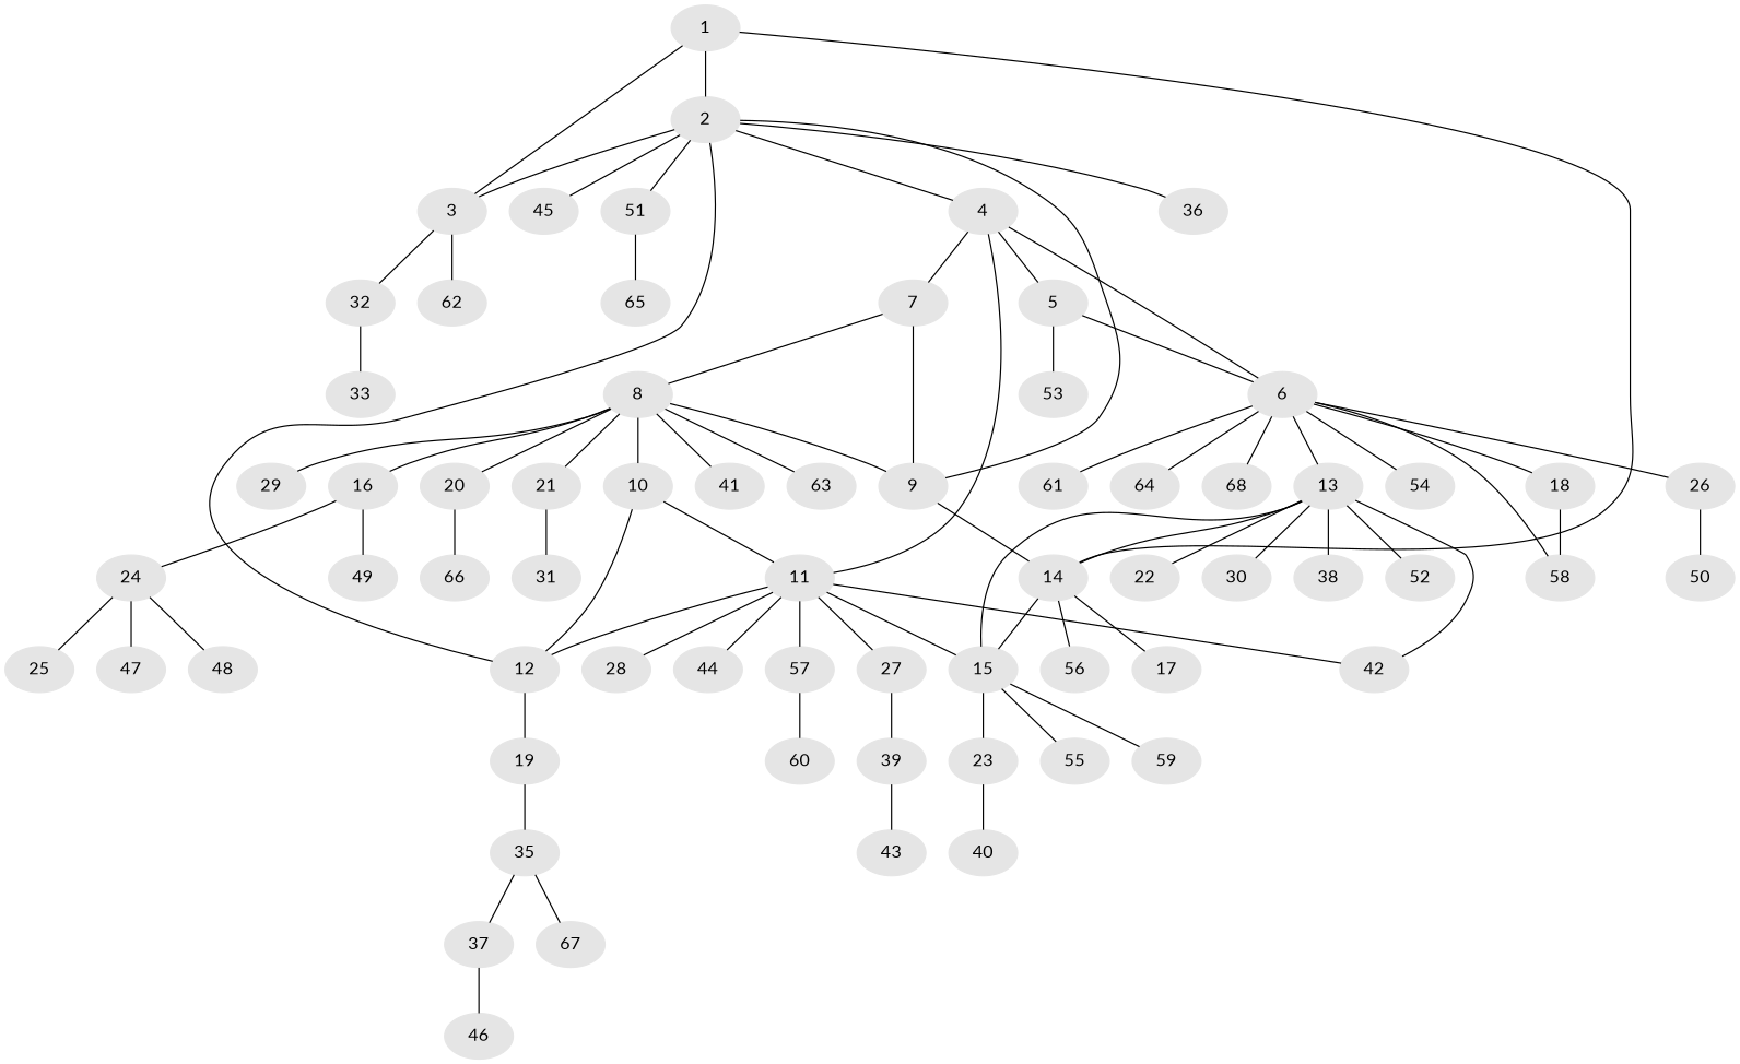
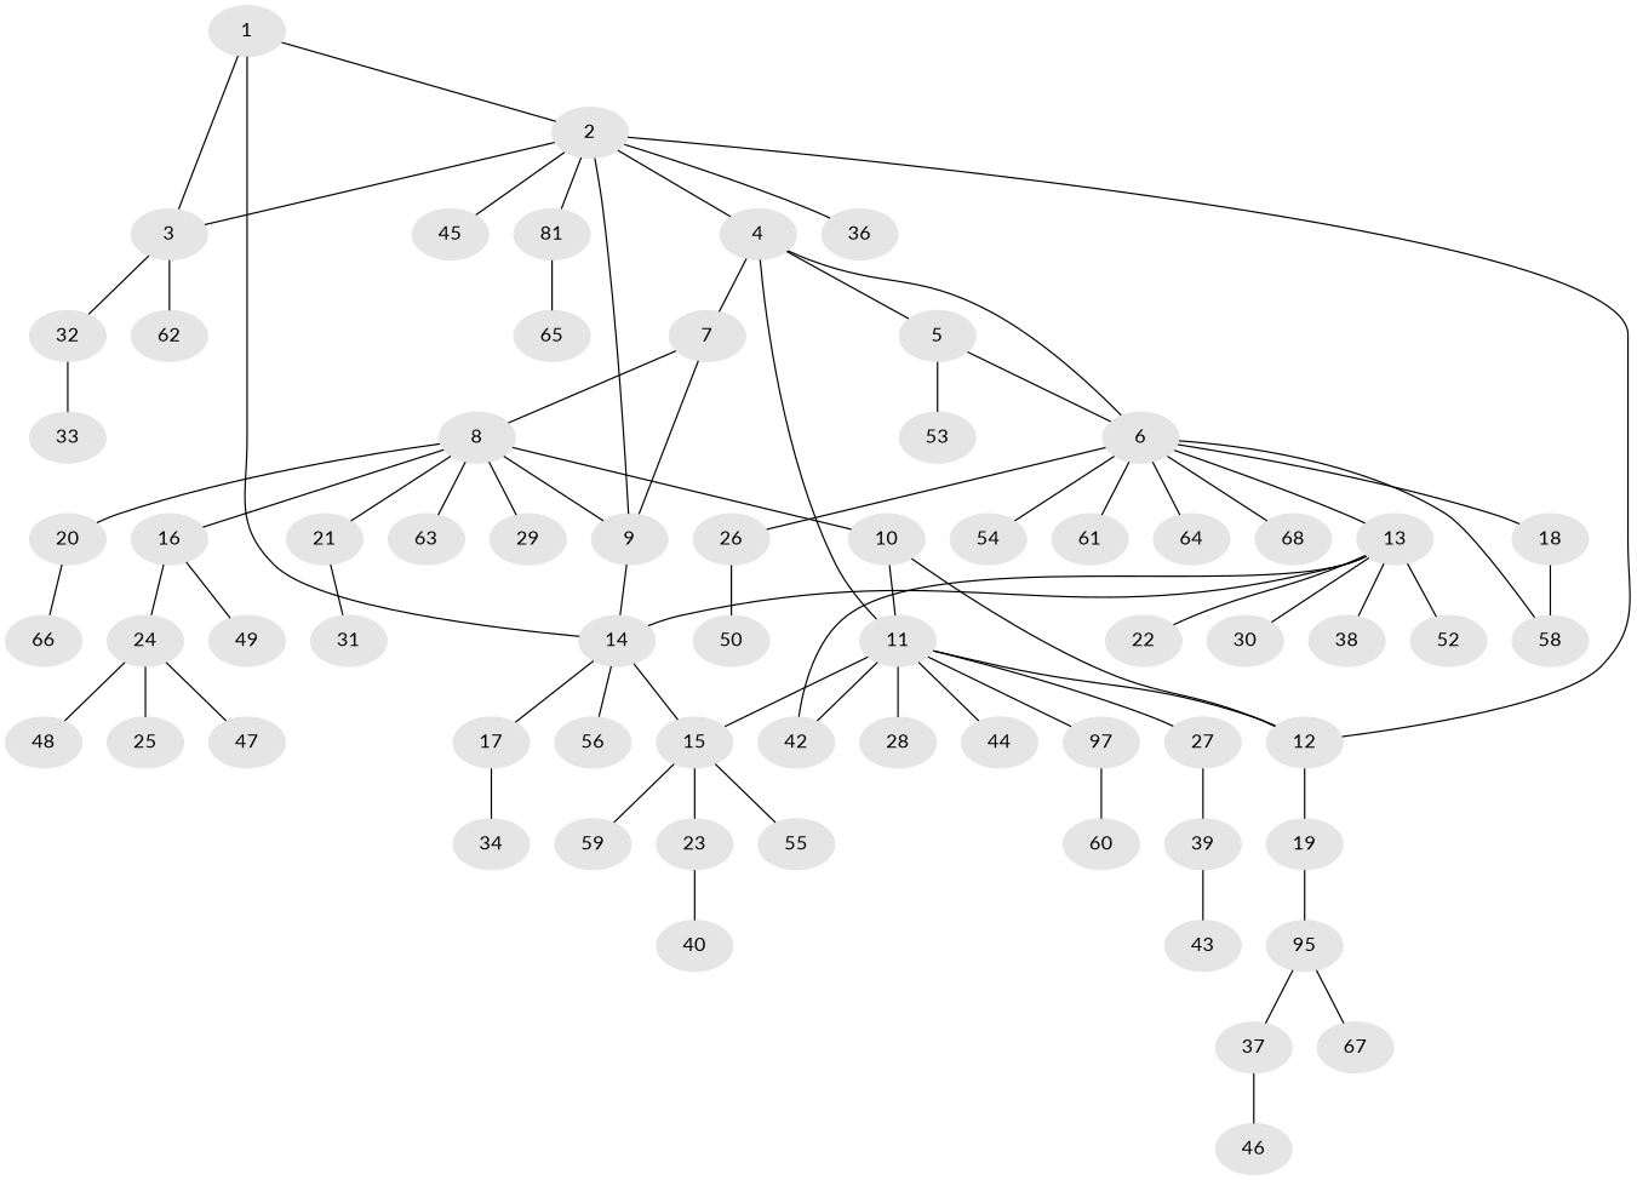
  graph {
    fontname=Lato
    node [color=gray90 fontname=Lato style=filled]
    edge [fontname=Lato]
    1
    2
    3
    14
    4
    9
    12
    36
    45
-   51
+   51 [label=81]
    32
    62
    15
    17
    56
    5
    6
    7
    11
    19
    65
    33
    53
    13
    18
    26
    54
    61
    64
    68
    58
    8
    27
    28
    42
    44
-   57
+   57 [label=97]
    22
    30
    38
    52
    50
    29
    10
    16
    20
    21
-   41
    63
    24
    49
    66
    31
    23
    55
    59
    39
    60
-   35
+   35 [label=95]
+   34
    40
    25
    47
    48
    37
    67
    43
    46
    1 -- 2
    1 -- 3
    1 -- 14
    2 -- 3
    2 -- 4
    2 -- 9
    2 -- 12
    2 -- 36
    2 -- 45
    2 -- 51
    3 -- 32
    3 -- 62
    14 -- 15
    14 -- 17
    14 -- 56
    4 -- 5
    4 -- 6
    4 -- 7
    4 -- 11
    9 -- 14
    12 -- 19
    51 -- 65
    32 -- 33
    15 -- 23
    15 -- 55
    15 -- 59
+   17 -- 34
    5 -- 6
    5 -- 53
    6 -- 13
    6 -- 18
    6 -- 26
    6 -- 54
    6 -- 61
    6 -- 64
    6 -- 68
    6 -- 58
    7 -- 9
    7 -- 8
    11 -- 12
    11 -- 15
    11 -- 27
    11 -- 28
    11 -- 42
    11 -- 44
    11 -- 57
    19 -- 35
    13 -- 14
-   13 -- 15
    13 -- 42
    13 -- 22
    13 -- 30
    13 -- 38
    13 -- 52
    18 -- 58
    26 -- 50
    8 -- 9
    8 -- 29
    8 -- 10
    8 -- 16
    8 -- 20
    8 -- 21
-   8 -- 41
    8 -- 63
    27 -- 39
    57 -- 60
    10 -- 12
    10 -- 11
    16 -- 24
    16 -- 49
    20 -- 66
    21 -- 31
    24 -- 25
    24 -- 47
    24 -- 48
    23 -- 40
    39 -- 43
    35 -- 37
    35 -- 67
    37 -- 46
  }
